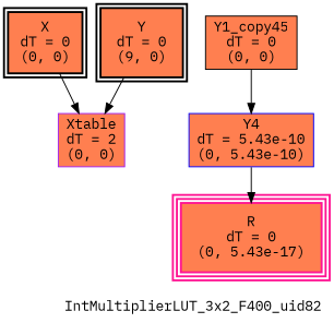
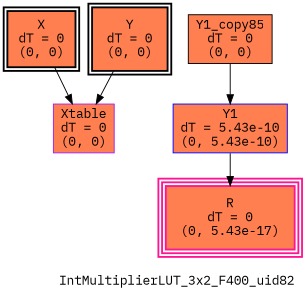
  digraph {
    fontname="IBM Plex Mono"
    label=IntMultiplierLUT_3x2_F400_uid82
    labeljust=right
    labelloc=bottom
    nodesep=0.25
    ranksep=0.5
    node [color=black fillcolor=coral fontname="IBM Plex Mono" peripheries=1 shape=box style="bold, filled"]
    edge [arrowhead=normal arrowsize=1.0 arrowtail=normal color=black dir=forward fontname="IBM Plex Mono"]
    n1 [label="X\ndT = 0\n(0, 0)" peripheries=2]
-   n2 [label="Y\ndT = 0\n(9, 0)" peripheries=2]
+   n2 [label="Y\ndT = 0\n(0, 0)" peripheries=2]
    n3 [color=deeppink label="R\ndT = 0\n(0, 5.43e-17)" peripheries=3]
-   n4 [color=purple label="Xtable\ndT = 2\n(0, 0)" style=filled]
-   n5 [label="Y1_copy45\ndT = 0\n(0, 0)" style=filled]
-   n6 [color=blue label="Y4\ndT = 5.43e-10\n(0, 5.43e-10)" style=filled]
+   n4 [color=purple label="Xtable\ndT = 0\n(0, 0)" style=filled]
+   n5 [label="Y1_copy85\ndT = 0\n(0, 0)" style=filled]
+   n6 [color=blue label="Y1\ndT = 5.43e-10\n(0, 5.43e-10)" style=filled]
    subgraph sub_1 {
      rank=same
      n1
      n2
    }
    subgraph sub_2 {
      rank=same
      n3
    }
    n1 -> n4
    n2 -> n4
    n5 -> n6
    n6 -> n3
  }
